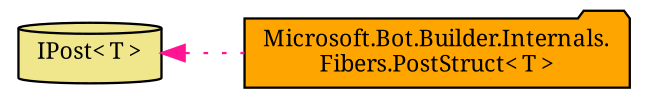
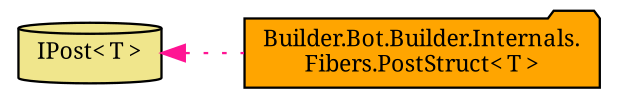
  digraph {
    rankdir=LR
    fontname="Noto Serif"
    node [color=black fontname="Noto Serif" fontsize=10 style=filled]
-   n1 [fillcolor=orange fontcolor=black height=0.2 label="Microsoft.Bot.Builder.Internals.\lFibers.PostStruct\< T \>" shape=folder width=0.4]
+   n1 [fillcolor=orange fontcolor=black height=0.2 label="Builder.Bot.Builder.Internals.\lFibers.PostStruct\< T \>" shape=folder width=0.4]
    n2 [fillcolor=khaki height=0.2 label="IPost\< T \>" shape=cylinder width=0.4]
    n2 -> n1 [color=deeppink dir=back fontname="Noto Serif" fontsize=10 labelfontname=Helvetica labelfontsize=10 style=dotted]
  }
